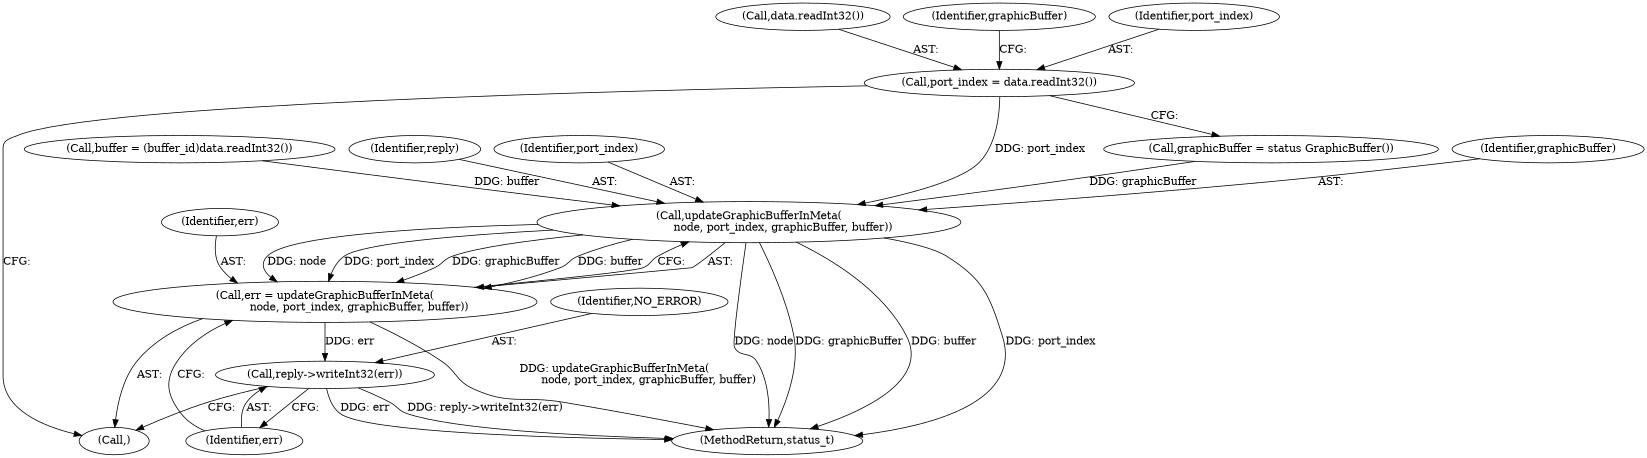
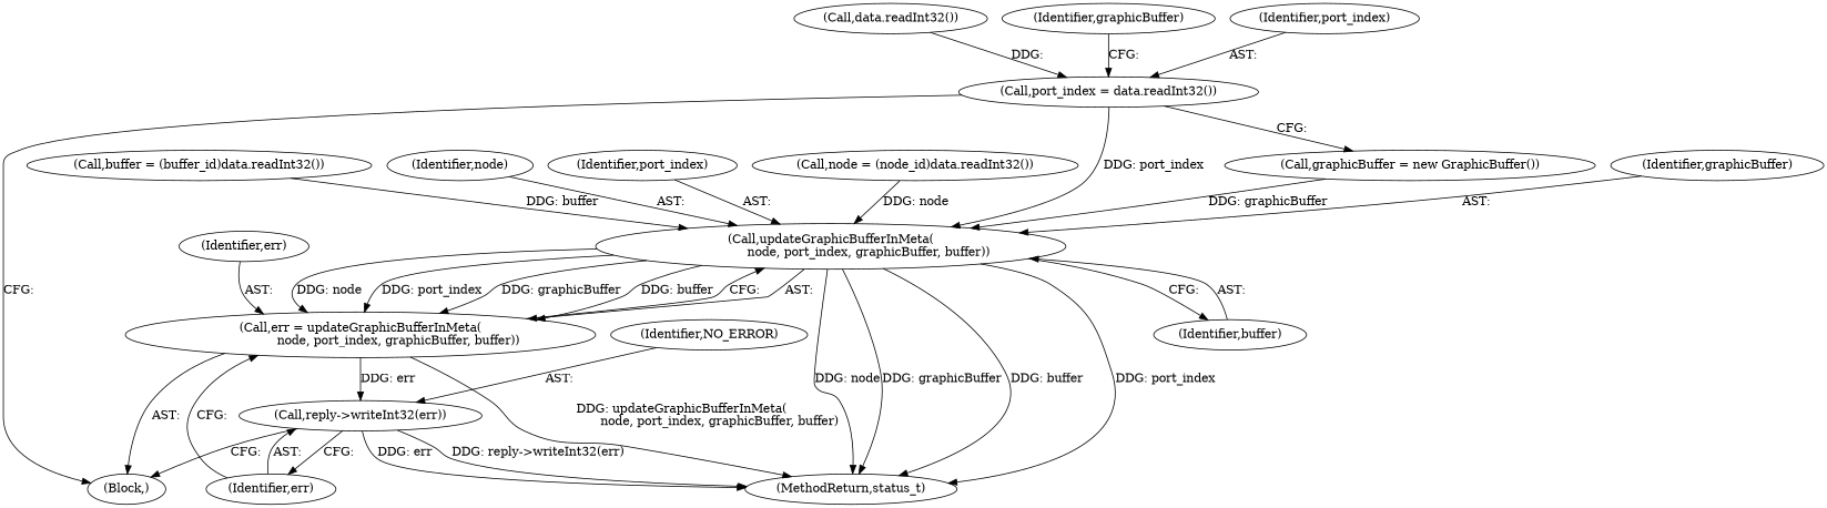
  digraph {
    n1 [label="(Call,port_index = data.readInt32())"]
    n2 [label="(Call,updateGraphicBufferInMeta(\n                    node, port_index, graphicBuffer, buffer))"]
-   n3 [label="(Call,)"]
-   n4 [label="(Call,graphicBuffer = status GraphicBuffer())"]
+   n3 [label="(Block,)"]
+   n4 [label="(Call,graphicBuffer = new GraphicBuffer())"]
    n5 [label="(Call,err = updateGraphicBufferInMeta(\n                    node, port_index, graphicBuffer, buffer))"]
    n6 [label="(MethodReturn,status_t)"]
+   n7 [label="(Identifier,buffer)"]
    n8 [label="(Call,data.readInt32())"]
    n9 [label="(Call,reply->writeInt32(err))"]
    n10 [label="(Identifier,err)"]
    n11 [label="(Identifier,graphicBuffer)"]
    n12 [label="(Identifier,graphicBuffer)"]
    n13 [label="(Identifier,port_index)"]
    n14 [label="(Identifier,err)"]
    n15 [label="(Identifier,NO_ERROR)"]
    n16 [label="(Call,buffer = (buffer_id)data.readInt32())"]
-   n17 [label="(Identifier,reply)"]
+   n17 [label="(Identifier,node)"]
    n18 [label="(Identifier,port_index)"]
+   n19 [label="(Call,node = (node_id)data.readInt32())"]
    n1 -> n2 [label="DDG: port_index"]
    n1 -> n3 [label="CFG: "]
    n1 -> n4 [label="CFG: "]
    n2 -> n5 [label="AST: "]
    n2 -> n5 [label="DDG: node"]
    n2 -> n5 [label="DDG: port_index"]
    n2 -> n5 [label="DDG: graphicBuffer"]
    n2 -> n5 [label="DDG: buffer"]
    n2 -> n6 [label="DDG: port_index"]
    n2 -> n6 [label="DDG: node"]
    n2 -> n6 [label="DDG: graphicBuffer"]
    n2 -> n6 [label="DDG: buffer"]
+   n2 -> n7 [label="CFG: "]
    n4 -> n2 [label="DDG: graphicBuffer"]
    n5 -> n2 [label="CFG: "]
    n5 -> n3 [label="AST: "]
    n5 -> n6 [label="DDG: updateGraphicBufferInMeta(\n                    node, port_index, graphicBuffer, buffer)"]
    n5 -> n9 [label="DDG: err"]
-   n8 -> n1 [label="AST: "]
+   n7 -> n2 [label="AST: "]
+   n8 -> n1 [label="DDG: "]
    n9 -> n3 [label="CFG: "]
    n9 -> n6 [label="DDG: err"]
    n9 -> n6 [label="DDG: reply->writeInt32(err)"]
    n9 -> n10 [label="CFG: "]
    n10 -> n5 [label="CFG: "]
    n10 -> n9 [label="AST: "]
    n11 -> n1 [label="CFG: "]
    n12 -> n2 [label="AST: "]
    n13 -> n1 [label="AST: "]
    n14 -> n5 [label="AST: "]
    n15 -> n9 [label="AST: "]
    n16 -> n2 [label="DDG: buffer"]
    n17 -> n2 [label="AST: "]
    n18 -> n2 [label="AST: "]
+   n19 -> n2 [label="DDG: node"]
  }
